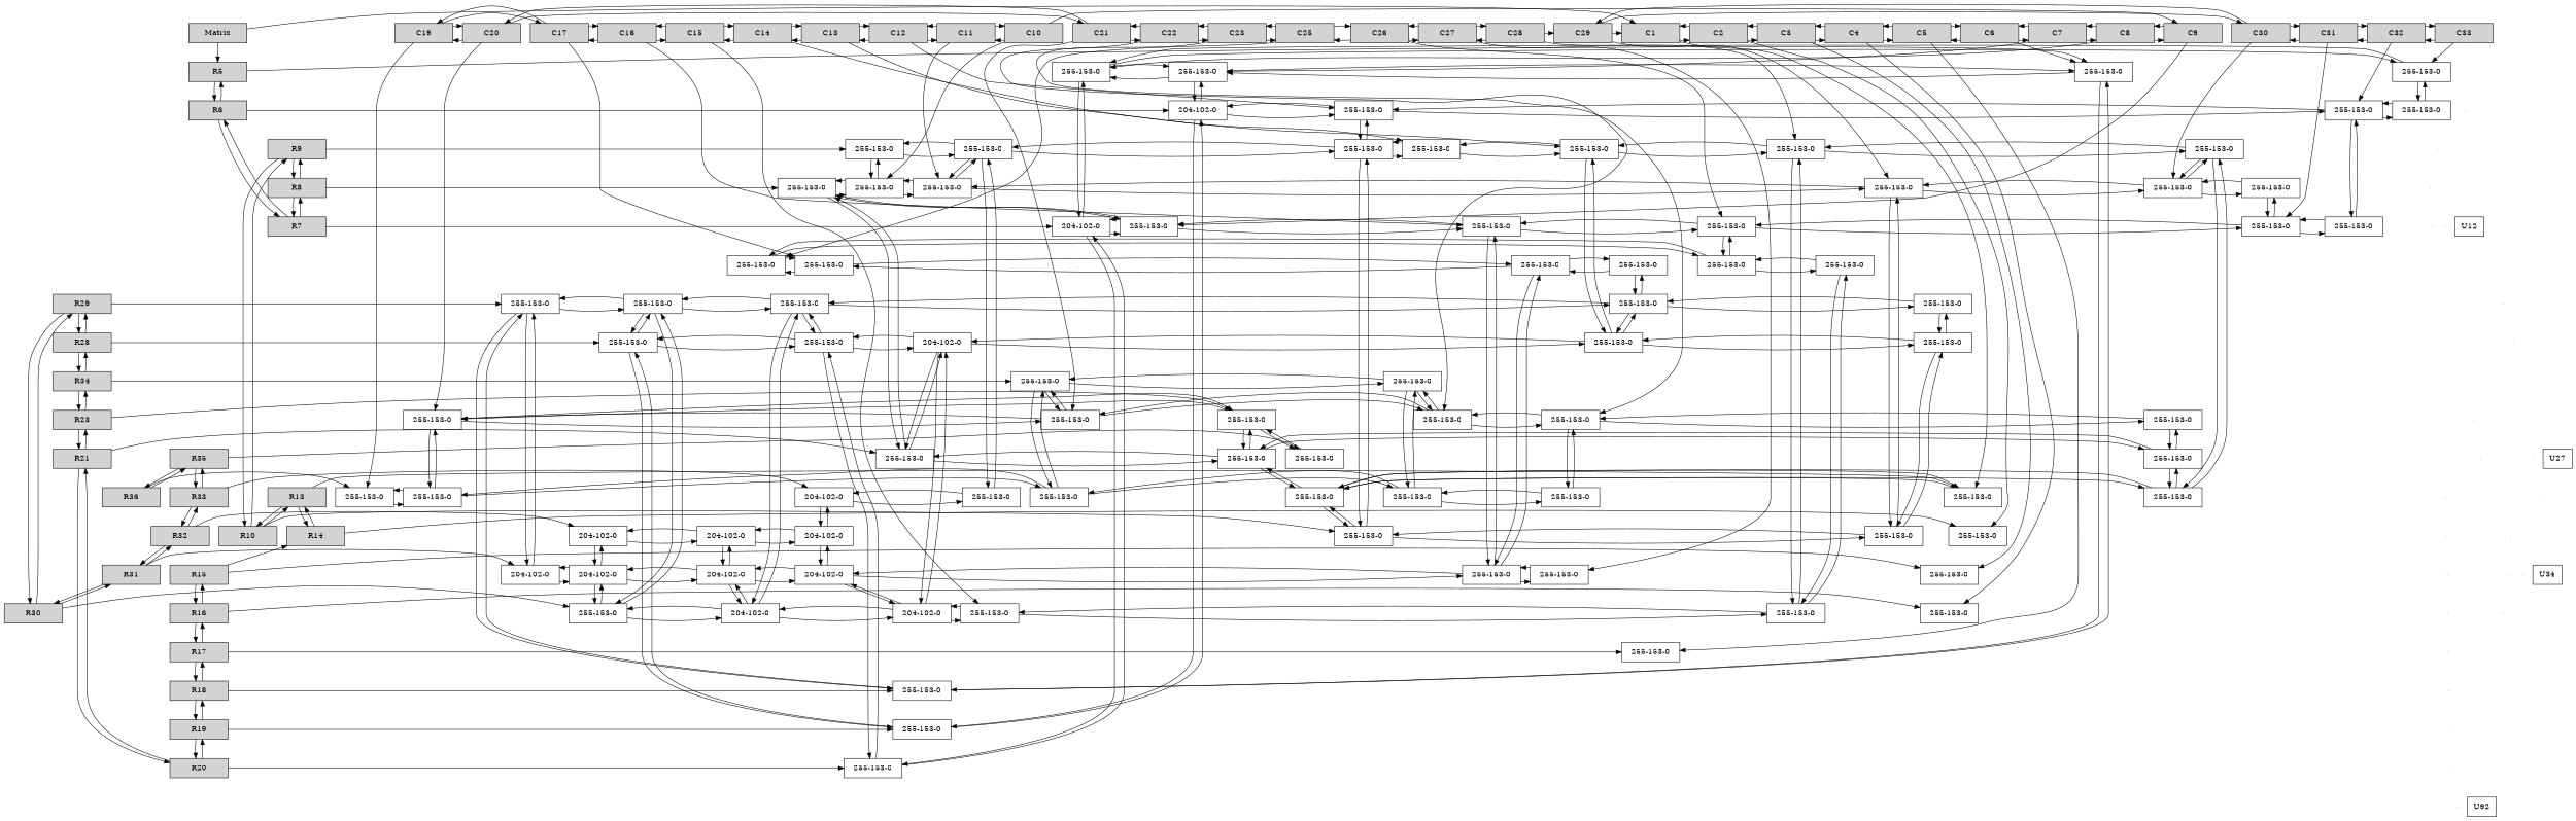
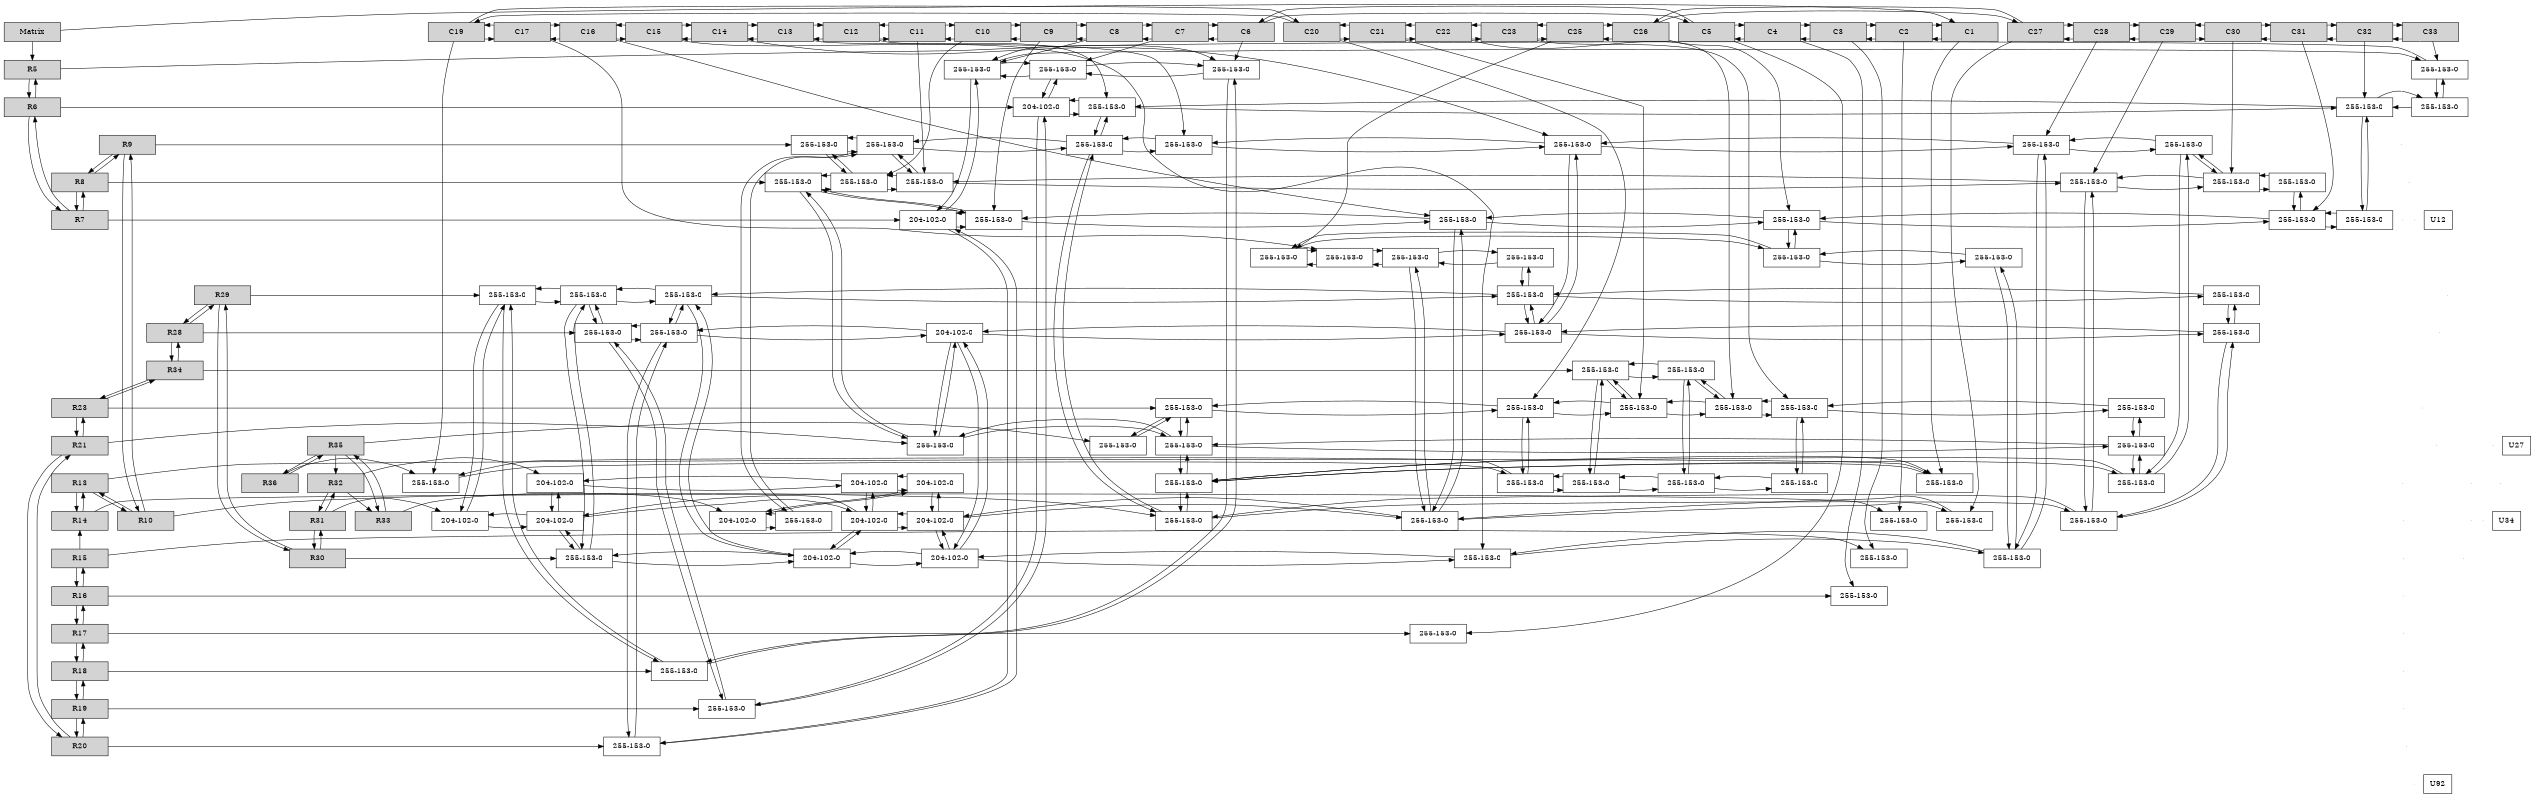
  digraph {
    fontname="DejaVu Serif"
    node [fontname="DejaVu Serif" shape=box]
    edge [fontname="DejaVu Serif"]
    n1 [group=1 label=R5 style=filled width=1.5]
    n2 [group=8 label="255-153-0" width=1.5]
    n3 [group=9 label="255-153-0" width=1.5]
    n4 [group=10 label="255-153-0" width=1.5]
    n5 [group=35 label="255-153-0" width=1.5]
    n6 [group=1 label=R6 style=filled width=1.5]
    n7 [group=9 label="204-102-0" width=1.5]
    n8 [group=14 label="255-153-0" width=1.5]
    n9 [group=34 label="255-153-0" width=1.5]
    n10 [group=35 label="255-153-0" width=1.5]
    e0 [shape=point width=0]
    n12 [group=1 label=R7 style=filled width=1.5]
    n13 [group=10 label="204-102-0" width=1.5]
    n14 [group=11 label="255-153-0" width=1.5]
    n15 [group=18 label="255-153-0" width=1.5]
    n16 [group=28 label="255-153-0" width=1.5]
    n17 [group=33 label="255-153-0" width=1.5]
    n18 [group=34 label="255-153-0" width=1.5]
    e1 [shape=point width=0]
    n20 [group=1 label=R8 style=filled width=1.5]
    n21 [group=11 label="255-153-0" width=1.5]
    n22 [group=12 label="255-153-0" width=1.5]
    n23 [group=13 label="255-153-0" width=1.5]
    n24 [group=31 label="255-153-0" width=1.5]
    n25 [group=32 label="255-153-0" width=1.5]
    n26 [group=33 label="255-153-0" width=1.5]
    e2 [shape=point width=0]
    n28 [group=1 label=R9 style=filled width=1.5]
    n29 [group=12 label="255-153-0" width=1.5]
    n30 [group=13 label="255-153-0" width=1.5]
    n31 [group=14 label="255-153-0" width=1.5]
    n32 [group=15 label="255-153-0" width=1.5]
    n33 [group=16 label="255-153-0" width=1.5]
    n34 [group=30 label="255-153-0" width=1.5]
    n35 [group=32 label="255-153-0" width=1.5]
    e3 [shape=point width=0]
    n37 [group=1 label=R10 style=filled width=1.5]
    n38 [group=14 label="255-153-0" width=1.5]
    n39 [group=31 label="255-153-0" width=1.5]
    e4 [shape=point width=0]
    U12
    n42 [group=1 label=R13 style=filled width=1.5]
    n43 [group=3 label="255-153-0" width=1.5]
    n44 [group=14 label="255-153-0" width=1.5]
    n45 [group=32 label="255-153-0" width=1.5]
    e5 [shape=point width=0]
    n47 [group=1 label=R14 style=filled width=1.5]
    n48 [group=4 label="255-153-0" width=1.5]
    e6 [shape=point width=0]
    n50 [group=1 label=R15 style=filled width=1.5]
    n51 [group=5 label="255-153-0" width=1.5]
    e7 [shape=point width=0]
    n53 [group=1 label=R23 style=filled width=1.5]
    n54 [group=14 label="255-153-0" width=1.5]
    n55 [group=22 label="255-153-0" width=1.5]
    n56 [group=23 label="255-153-0" width=1.5]
    n57 [group=24 label="255-153-0" width=1.5]
    n58 [group=25 label="255-153-0" width=1.5]
    n59 [group=32 label="255-153-0" width=1.5]
    n60 [group=1 label=R16 style=filled width=1.5]
    n61 [group=6 label="255-153-0" width=1.5]
    e8 [shape=point width=0]
    n63 [group=1 label=R17 style=filled width=1.5]
    n64 [group=7 label="255-153-0" width=1.5]
    e9 [shape=point width=0]
    n66 [group=1 label=R18 style=filled width=1.5]
    n67 [group=8 label="255-153-0" width=1.5]
    e10 [shape=point width=0]
    n69 [group=1 label=R19 style=filled width=1.5]
    n70 [group=9 label="255-153-0" width=1.5]
    e11 [shape=point width=0]
    n72 [group=1 label=R20 style=filled width=1.5]
    n73 [group=10 label="255-153-0" width=1.5]
    e12 [shape=point width=0]
    n75 [group=1 label=R21 style=filled width=1.5]
    n76 [group=11 label="255-153-0" width=1.5]
    n77 [group=14 label="255-153-0" width=1.5]
    n78 [group=32 label="255-153-0" width=1.5]
    e13 [shape=point width=0]
    n80 [label=U92]
    e14 [shape=point width=0]
    n82 [group=1 label=R34 style=filled width=1.5]
    n83 [group=23 label="255-153-0" width=1.5]
    n84 [group=24 label="255-153-0" width=1.5]
    e15 [shape=point width=0]
    U27
    n87 [group=1 label=R28 style=filled width=1.5]
    n88 [group=9 label="255-153-0" width=1.5]
    n89 [group=10 label="255-153-0" width=1.5]
    n90 [group=11 label="204-102-0" width=1.5]
    n91 [group=16 label="255-153-0" width=1.5]
    n92 [group=31 label="255-153-0" width=1.5]
    e16 [shape=point width=0]
    n94 [group=1 label=R29 style=filled width=1.5]
    n95 [group=8 label="255-153-0" width=1.5]
    n96 [group=9 label="255-153-0" width=1.5]
    n97 [group=10 label="255-153-0" width=1.5]
    n98 [group=16 label="255-153-0" width=1.5]
    n99 [group=31 label="255-153-0" width=1.5]
    e17 [shape=point width=0]
    n101 [group=1 label=R30 style=filled width=1.5]
    n102 [group=9 label="255-153-0" width=1.5]
    n103 [group=10 label="204-102-0" width=1.5]
    n104 [group=11 label="204-102-0" width=1.5]
    n105 [group=17 label="255-153-0" width=1.5]
    n106 [group=30 label="255-153-0" width=1.5]
    e18 [shape=point width=0]
    n108 [group=1 label=R31 style=filled width=1.5]
    n109 [group=8 label="204-102-0" width=1.5]
    n110 [group=9 label="204-102-0" width=1.5]
    n111 [group=10 label="204-102-0" width=1.5]
    n112 [group=11 label="204-102-0" width=1.5]
    n113 [group=18 label="255-153-0" width=1.5]
    n114 [group=29 label="255-153-0" width=1.5]
    e19 [shape=point width=0]
    n116 [group=1 label=R32 style=filled width=1.5]
    n117 [group=9 label="204-102-0" width=1.5]
    n118 [group=10 label="204-102-0" width=1.5]
    n119 [group=11 label="204-102-0" width=1.5]
    e20 [shape=point width=0]
    n121 [group=1 label=R33 style=filled width=1.5]
    n122 [group=11 label="204-102-0" width=1.5]
    n123 [group=13 label="255-153-0" width=1.5]
    e21 [shape=point width=0]
    U34
    n126 [group=1 label=R35 style=filled width=1.5]
    n127 [group=14 label="255-153-0" width=1.5]
    e22 [shape=point width=0]
    n129 [group=1 label=R36 style=filled width=1.5]
    n130 [group=21 label="255-153-0" width=1.5]
    n131 [group=22 label="255-153-0" width=1.5]
    n132 [group=23 label="255-153-0" width=1.5]
    n133 [group=24 label="255-153-0" width=1.5]
    n134 [group=25 label="255-153-0" width=1.5]
    e23 [shape=point width=0]
    n136 [group=16 label="255-153-0" width=1.5]
    n137 [group=18 label="255-153-0" width=1.5]
    n138 [group=19 label="255-153-0" width=1.5]
    n139 [group=27 label="255-153-0" width=1.5]
    n140 [group=28 label="255-153-0" width=1.5]
    n141 [group=30 label="255-153-0" width=1.5]
    n142 [group=1 label=Matrix style=filled width=1.5]
    n143 [group=7 label=C6 style=filled width=1.5]
    n144 [group=8 label=C7 style=filled width=1.5]
    n145 [group=9 label=C8 style=filled width=1.5]
    n146 [group=32 label=C33 style=filled width=1.5]
    n147 [group=13 label=C12 style=filled width=1.5]
    n148 [group=31 label=C32 style=filled width=1.5]
    n149 [group=10 label=C9 style=filled width=1.5]
    n150 [group=17 label=C16 style=filled width=1.5]
    n151 [group=25 label=C26 style=filled width=1.5]
    n152 [group=30 label=C31 style=filled width=1.5]
    n153 [group=11 label=C10 style=filled width=1.5]
    n154 [group=12 label=C11 style=filled width=1.5]
    n155 [group=28 label=C29 style=filled width=1.5]
    n156 [group=29 label=C30 style=filled width=1.5]
    n157 [group=14 label=C13 style=filled width=1.5]
    n158 [group=15 label=C14 style=filled width=1.5]
    n159 [group=27 label=C28 style=filled width=1.5]
    n160 [group=2 label=C1 style=filled width=1.5]
    n161 [group=3 label=C2 style=filled width=1.5]
    n162 [group=4 label=C3 style=filled width=1.5]
    n163 [group=5 label=C4 style=filled width=1.5]
    n164 [group=6 label=C5 style=filled width=1.5]
    n165 [group=20 label=C20 style=filled width=1.5]
    n166 [group=21 label=C21 style=filled width=1.5]
    n167 [group=22 label=C22 style=filled width=1.5]
    n168 [group=23 label=C23 style=filled width=1.5]
    n169 [group=16 label=C15 style=filled width=1.5]
    n170 [group=26 label=C27 style=filled width=1.5]
    n171 [group=19 label=C19 style=filled width=1.5]
    n172 [group=18 label=C17 style=filled width=1.5]
    n173 [group=24 label=C25 style=filled width=1.5]
    subgraph sub_1 {
      rank=same
      n1
      n2
      n3
      n4
      n5
    }
    subgraph sub_2 {
      rank=same
      n6
      n7
      n8
      n9
      n10
    }
    subgraph sub_3 {
      rank=same
      n6
      e0
    }
    subgraph sub_4 {
      rank=same
      n12
      n13
      n14
      n15
      n16
      n17
      n18
    }
    subgraph sub_5 {
      rank=same
      n12
      e1
    }
    subgraph sub_6 {
      rank=same
      n20
      n21
      n22
      n23
      n24
      n25
      n26
    }
    subgraph sub_7 {
      rank=same
      n20
      e2
    }
    subgraph sub_8 {
      rank=same
      n28
      n29
      n30
      n31
      n32
      n33
      n34
      n35
    }
    subgraph sub_9 {
      rank=same
      n28
      e3
    }
    subgraph sub_10 {
      rank=same
      n37
      n38
      n39
    }
    subgraph sub_11 {
      rank=same
      e4
      U12
    }
    subgraph sub_12 {
      rank=same
      n42
      n43
      n44
      n45
    }
    subgraph sub_13 {
      rank=same
      n42
      e5
    }
    subgraph sub_14 {
      rank=same
      n47
      n48
    }
    subgraph sub_15 {
      rank=same
      n47
      e6
    }
    subgraph sub_16 {
      rank=same
      n50
      n51
    }
    subgraph sub_17 {
      rank=same
      n50
      e7
    }
    subgraph sub_18 {
      rank=same
      n53
      n54
      n55
      n56
      n57
      n58
      n59
    }
    subgraph sub_19 {
      rank=same
      n60
      n61
    }
    subgraph sub_20 {
      rank=same
      n60
      e8
    }
    subgraph sub_21 {
      rank=same
      n63
      n64
    }
    subgraph sub_22 {
      rank=same
      n63
      e9
    }
    subgraph sub_23 {
      rank=same
      n66
      n67
    }
    subgraph sub_24 {
      rank=same
      n66
      e10
    }
    subgraph sub_25 {
      rank=same
      n69
      n70
    }
    subgraph sub_26 {
      rank=same
      n69
      e11
    }
    subgraph sub_27 {
      rank=same
      n72
      n73
    }
    subgraph sub_28 {
      rank=same
      n72
      e12
    }
    subgraph sub_29 {
      rank=same
      n75
      n76
      n77
      n78
    }
    subgraph sub_30 {
      rank=same
      e13
      n80
    }
    subgraph sub_31 {
      rank=same
      n53
      e14
    }
    subgraph sub_32 {
      rank=same
      n82
      n83
      n84
    }
    subgraph sub_33 {
      rank=same
      e15
      U27
    }
    subgraph sub_34 {
      rank=same
      n87
      n88
      n89
      n90
      n91
      n92
    }
    subgraph sub_35 {
      rank=same
      n87
      e16
    }
    subgraph sub_36 {
      rank=same
      n94
      n95
      n96
      n97
      n98
      n99
    }
    subgraph sub_37 {
      rank=same
      n94
      e17
    }
    subgraph sub_38 {
      rank=same
      n101
      n102
      n103
      n104
      n105
      n106
    }
    subgraph sub_39 {
      rank=same
      n101
      e18
    }
    subgraph sub_40 {
      rank=same
      n108
      n109
      n110
      n111
      n112
      n113
      n114
    }
    subgraph sub_41 {
      rank=same
      n108
      e19
    }
    subgraph sub_42 {
      rank=same
      n116
      n117
      n118
      n119
    }
    subgraph sub_43 {
      rank=same
      n116
      e20
    }
    subgraph sub_44 {
      rank=same
      n121
      n122
      n123
    }
    subgraph sub_45 {
      rank=same
      e21
      U34
    }
    subgraph sub_46 {
      rank=same
      n126
      n127
    }
    subgraph sub_47 {
      rank=same
      n126
      e22
    }
    subgraph sub_48 {
      rank=same
      n129
      n130
      n131
      n132
      n133
      n134
    }
    subgraph sub_49 {
      rank=same
      n129
      e23
    }
    subgraph sub_50 {
      rank=same
      n136
      n137
      n138
      n139
      n140
      n141
    }
    subgraph sub_51 {
      rank=same
      n142
      n143
      n144
      n145
      n146
      n147
      n148
      n149
      n150
      n151
      n152
      n153
      n154
      n155
      n156
      n157
      n158
      n159
      n160
      n161
      n162
      n163
      n164
      n165
      n166
      n167
      n168
      n169
      n170
      n171
      n172
      n173
    }
    n1 -> n2
    n1 -> n6
    n2 -> n3
    n2 -> n67
    n3 -> n2
    n3 -> n4
    n3 -> n7
    n4 -> n3
    n4 -> n5
    n4 -> n13
    n5 -> n4
    n5 -> n10
    n6 -> n1
    n6 -> n7
    n6 -> n12
    n7 -> n3
    n7 -> n8
    n7 -> n70
    n8 -> n7
    n8 -> n9
    n8 -> n31
    n9 -> n8
    n9 -> n10
    n9 -> n18
    n10 -> n5
    n10 -> n9
    e0 -> e1 [color=white dir=none]
    n12 -> n6
    n12 -> n13
    n12 -> n20
    n13 -> n4
    n13 -> n14
    n13 -> n73
    n14 -> n13
    n14 -> n15
    n14 -> n21
    n15 -> n14
    n15 -> n16
    n15 -> n113
    n16 -> n15
    n16 -> n17
    n16 -> n140
    n17 -> n16
    n17 -> n18
    n17 -> n26
    n18 -> n9
    n18 -> n17
    e1 -> e2 [color=white dir=none]
    n20 -> n12
    n20 -> n21
    n20 -> n28
    n21 -> n14
    n21 -> n22
    n21 -> n76
    n22 -> n21
    n22 -> n23
    n22 -> n29
    n23 -> n22
    n23 -> n24
    n23 -> n30
    n24 -> n23
    n24 -> n25
    n24 -> n39
    n25 -> n24
    n25 -> n26
    n25 -> n35
    n26 -> n17
    n26 -> n25
    e2 -> e3 [color=white dir=none]
    n28 -> n20
    n28 -> n29
    n28 -> n37
    n29 -> n22
    n29 -> n30
    n30 -> n23
    n30 -> n29
    n30 -> n31
    n30 -> n123
    n31 -> n8
    n31 -> n30
    n31 -> n32
    n31 -> n38
    n32 -> n31
    n32 -> n33
    n33 -> n32
    n33 -> n34
    n33 -> n91
    n34 -> n33
    n34 -> n35
    n34 -> n106
    n35 -> n25
    n35 -> n34
    n35 -> n45
    e3 -> e4 [color=white dir=none]
    n37 -> n28
    n37 -> n38
    n37 -> n42
    n38 -> n31
    n38 -> n39
    n38 -> n44
    n39 -> n24
    n39 -> n38
    n39 -> n92
    e4 -> e5 [color=white dir=none]
    n42 -> n37
    n42 -> n43
    n42 -> n47
    n43 -> n44
    n44 -> n38
    n44 -> n43
    n44 -> n45
    n44 -> n77
    n45 -> n35
    n45 -> n44
    n45 -> n78
    e5 -> e6 [color=white dir=none]
    n47 -> n42
    n47 -> n48
    e6 -> e7 [color=white dir=none]
    n50 -> n47
    n50 -> n51
    n50 -> n60
    e7 -> e8 [color=white dir=none]
    n53 -> n54
    n53 -> n75
    n53 -> n82
    n54 -> n55
    n54 -> n77
    n54 -> n127
    n55 -> n54
    n55 -> n56
    n55 -> n131
    n56 -> n55
    n56 -> n57
    n56 -> n83
    n57 -> n56
    n57 -> n58
    n57 -> n84
    n58 -> n57
    n58 -> n59
    n58 -> n134
    n59 -> n58
    n59 -> n78
    n60 -> n50
    n60 -> n61
    n60 -> n63
    e8 -> e9 [color=white dir=none]
    n63 -> n60
    n63 -> n64
    n63 -> n66
    e9 -> e10 [color=white dir=none]
    n66 -> n63
    n66 -> n67
    n66 -> n69
    n67 -> n2
    n67 -> n95
    e10 -> e11 [color=white dir=none]
    n69 -> n66
    n69 -> n70
    n69 -> n72
    n70 -> n7
    n70 -> n88
    e11 -> e12 [color=white dir=none]
    n72 -> n69
    n72 -> n73
    n72 -> n75
    n73 -> n13
    n73 -> n89
    e12 -> e13 [color=white dir=none]
    n75 -> n53
    n75 -> n72
    n75 -> n76
    n76 -> n21
    n76 -> n77
    n76 -> n90
    n77 -> n44
    n77 -> n54
    n77 -> n76
    n77 -> n78
    n78 -> n45
    n78 -> n59
    n78 -> n77
    e13 -> e14 [color=white dir=none]
    e14 -> e15 [color=white dir=none]
    n82 -> n53
    n82 -> n83
    n82 -> n87
    n83 -> n56
    n83 -> n84
    n83 -> n132
    n84 -> n57
    n84 -> n83
    n84 -> n133
    e15 -> e16 [color=white dir=none]
    n87 -> n82
    n87 -> n88
    n87 -> n94
    n88 -> n70
    n88 -> n89
    n88 -> n96
    n89 -> n73
    n89 -> n88
    n89 -> n90
    n89 -> n97
    n90 -> n76
    n90 -> n89
    n90 -> n91
    n90 -> n104
    n91 -> n33
    n91 -> n90
    n91 -> n92
    n91 -> n98
    n92 -> n39
    n92 -> n91
    n92 -> n99
    e16 -> e17 [color=white dir=none]
    n94 -> n87
    n94 -> n95
    n94 -> n101
    n95 -> n67
    n95 -> n96
    n95 -> n109
    n96 -> n88
    n96 -> n95
    n96 -> n97
    n96 -> n102
    n97 -> n89
    n97 -> n96
    n97 -> n98
    n97 -> n103
    n98 -> n91
    n98 -> n97
    n98 -> n99
    n98 -> n136
    n99 -> n92
    n99 -> n98
    e17 -> e18 [color=white dir=none]
    n101 -> n94
    n101 -> n102
    n101 -> n108
    n102 -> n96
    n102 -> n103
    n102 -> n110
    n103 -> n97
    n103 -> n102
    n103 -> n104
    n103 -> n111
    n104 -> n90
    n104 -> n103
    n104 -> n105
    n104 -> n112
    n105 -> n104
    n105 -> n106
    n106 -> n34
    n106 -> n105
    n106 -> n141
    e18 -> e19 [color=white dir=none]
    n108 -> n101
    n108 -> n109
    n108 -> n116
    n109 -> n95
    n109 -> n110
    n110 -> n102
    n110 -> n109
    n110 -> n111
    n110 -> n117
    n111 -> n103
    n111 -> n110
    n111 -> n112
    n111 -> n118
    n112 -> n104
    n112 -> n111
    n112 -> n113
    n112 -> n119
    n113 -> n15
    n113 -> n112
    n113 -> n114
    n113 -> n137
    n114 -> n113
    e19 -> e20 [color=white dir=none]
    n116 -> n108
    n116 -> n117
    n116 -> n121
    n117 -> n110
    n117 -> n118
    n118 -> n111
    n118 -> n117
    n118 -> n119
    n119 -> n112
    n119 -> n118
    n119 -> n122
    e20 -> e21 [color=white dir=none]
-   n121 -> n116
+   n126 -> n116
    n121 -> n122
    n121 -> n126
    n122 -> n119
    n122 -> n123
    n123 -> n30
    n123 -> n122
    e21 -> e22 [color=white dir=none]
    n126 -> n121
    n126 -> n127
    n126 -> n129
    n127 -> n54
    e22 -> e23 [color=white dir=none]
    n129 -> n126
    n129 -> n130
    n130 -> n131
    n131 -> n55
    n131 -> n130
    n131 -> n132
    n132 -> n83
    n132 -> n131
    n132 -> n133
    n133 -> n84
    n133 -> n132
    n133 -> n134
    n134 -> n58
    n134 -> n133
    n136 -> n98
    n136 -> n137
    n137 -> n113
    n137 -> n136
    n137 -> n138
    n138 -> n137
    n138 -> n139
    n139 -> n138
    n139 -> n140
    n140 -> n16
    n140 -> n139
    n140 -> n141
    n141 -> n106
    n141 -> n140
    n142 -> n1
    n142 -> n160
    n143 -> n2
    n143 -> n144
    n143 -> n164
    n144 -> n3
    n144 -> n143
    n144 -> n145
    n145 -> n4
    n145 -> n144
    n145 -> n149
    n146 -> n5
    n146 -> e0 [color=white dir=none]
    n146 -> n148
    n147 -> n8
    n147 -> n154
    n147 -> n157
    n148 -> n9
    n148 -> n146
    n148 -> n152
    n149 -> n14
    n149 -> n145
+   n149 -> n153
    n150 -> n15
    n150 -> n169
    n150 -> n172
    n151 -> n16
    n151 -> n170
    n151 -> n173
    n152 -> n17
    n152 -> n148
    n152 -> n156
    n153 -> n22
    n153 -> n149
    n153 -> n154
    n154 -> n23
    n154 -> n147
    n154 -> n153
    n155 -> n24
    n155 -> n156
-   n155 -> n160
+   n155 -> n159
    n156 -> n25
    n156 -> n152
    n156 -> n155
    n157 -> n32
    n157 -> n147
    n157 -> n158
    n158 -> n33
    n158 -> n157
    n158 -> n169
    n159 -> n34
    n159 -> n155
    n159 -> n170
    n160 -> n43
    n160 -> n161
    n161 -> n48
    n161 -> n160
    n161 -> n162
    n162 -> n51
    n162 -> n161
    n162 -> n163
    n163 -> n61
    n163 -> n162
    n163 -> n164
    n164 -> n64
    n164 -> n143
    n164 -> n163
    n165 -> n55
    n165 -> n166
    n165 -> n171
    n166 -> n56
    n166 -> n165
    n166 -> n167
    n167 -> n57
    n167 -> n166
    n167 -> n168
    n168 -> n58
    n168 -> n167
    n168 -> n173
    n169 -> n105
    n169 -> n150
    n169 -> n158
    n170 -> n114
    n170 -> n151
    n170 -> n159
    n171 -> n130
    n171 -> n165
    n171 -> n172
    n172 -> n138
    n172 -> n150
    n172 -> n171
    n173 -> n139
    n173 -> n151
    n173 -> n168
  }
